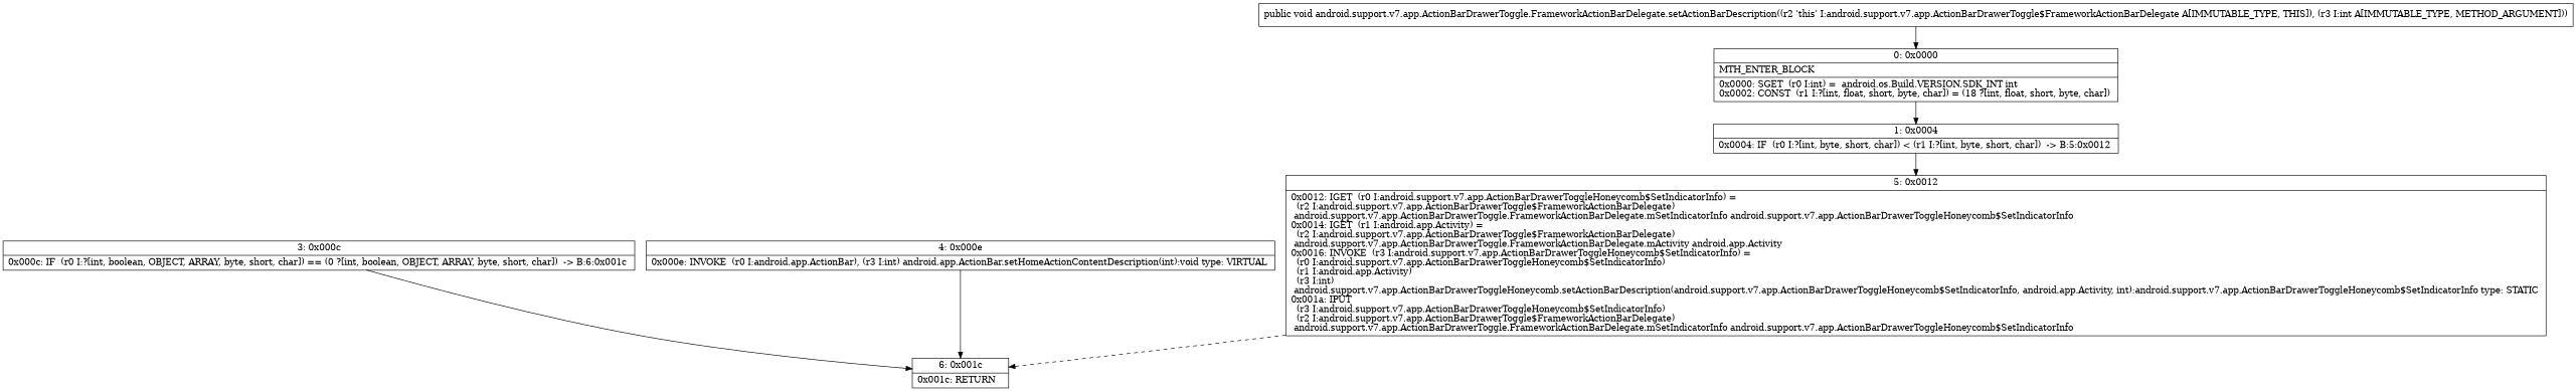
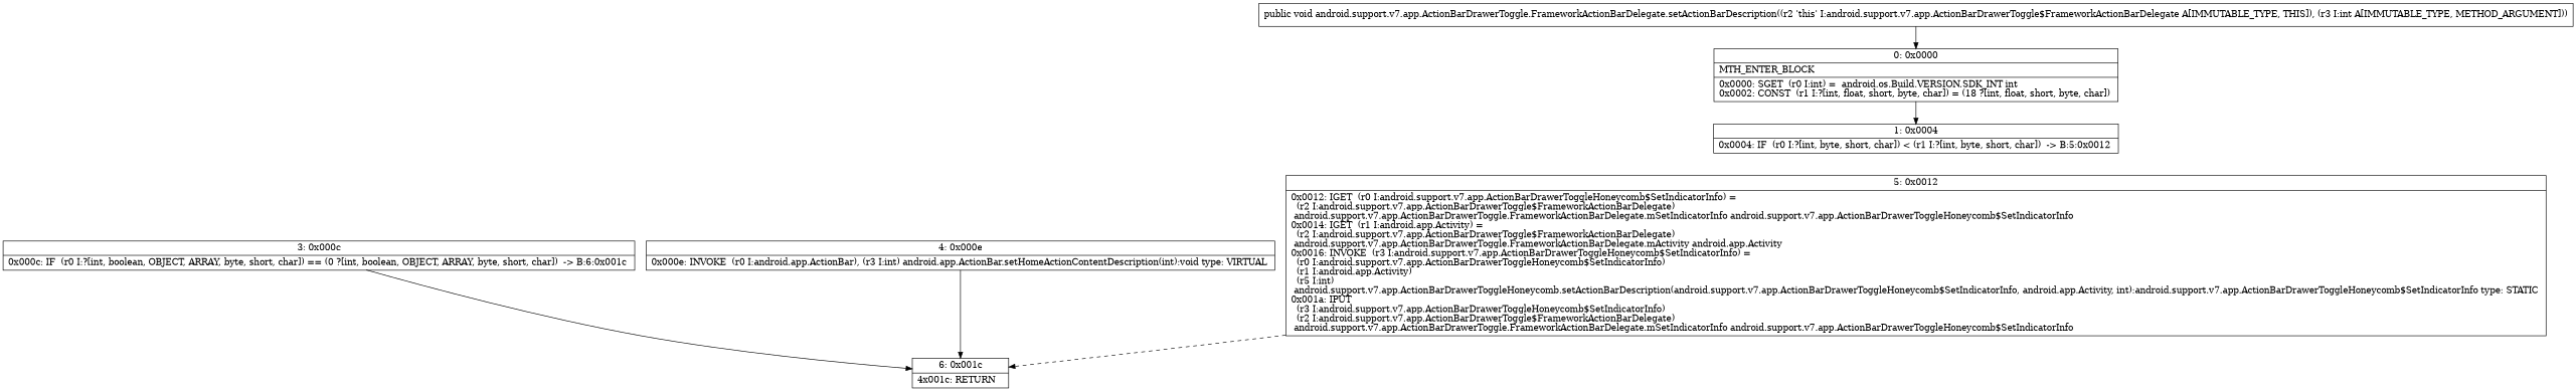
  digraph {
    node [shape=record]
    n1 [label="{0\:\ 0x0000|MTH_ENTER_BLOCK\l|0x0000: SGET  (r0 I:int) =  android.os.Build.VERSION.SDK_INT int \l0x0002: CONST  (r1 I:?[int, float, short, byte, char]) = (18 ?[int, float, short, byte, char]) \l}"]
    n2 [label="{1\:\ 0x0004|0x0004: IF  (r0 I:?[int, byte, short, char]) \< (r1 I:?[int, byte, short, char])  \-\> B:5:0x0012 \l}"]
-   n3 [label="{5\:\ 0x0012|0x0012: IGET  (r0 I:android.support.v7.app.ActionBarDrawerToggleHoneycomb$SetIndicatorInfo) = \l  (r2 I:android.support.v7.app.ActionBarDrawerToggle$FrameworkActionBarDelegate)\l android.support.v7.app.ActionBarDrawerToggle.FrameworkActionBarDelegate.mSetIndicatorInfo android.support.v7.app.ActionBarDrawerToggleHoneycomb$SetIndicatorInfo \l0x0014: IGET  (r1 I:android.app.Activity) = \l  (r2 I:android.support.v7.app.ActionBarDrawerToggle$FrameworkActionBarDelegate)\l android.support.v7.app.ActionBarDrawerToggle.FrameworkActionBarDelegate.mActivity android.app.Activity \l0x0016: INVOKE  (r3 I:android.support.v7.app.ActionBarDrawerToggleHoneycomb$SetIndicatorInfo) = \l  (r0 I:android.support.v7.app.ActionBarDrawerToggleHoneycomb$SetIndicatorInfo)\l  (r1 I:android.app.Activity)\l  (r3 I:int)\l android.support.v7.app.ActionBarDrawerToggleHoneycomb.setActionBarDescription(android.support.v7.app.ActionBarDrawerToggleHoneycomb$SetIndicatorInfo, android.app.Activity, int):android.support.v7.app.ActionBarDrawerToggleHoneycomb$SetIndicatorInfo type: STATIC \l0x001a: IPUT  \l  (r3 I:android.support.v7.app.ActionBarDrawerToggleHoneycomb$SetIndicatorInfo)\l  (r2 I:android.support.v7.app.ActionBarDrawerToggle$FrameworkActionBarDelegate)\l android.support.v7.app.ActionBarDrawerToggle.FrameworkActionBarDelegate.mSetIndicatorInfo android.support.v7.app.ActionBarDrawerToggleHoneycomb$SetIndicatorInfo \l}"]
-   n4 [label="{6\:\ 0x001c|0x001c: RETURN   \l}"]
+   n3 [label="{5\:\ 0x0012|0x0012: IGET  (r0 I:android.support.v7.app.ActionBarDrawerToggleHoneycomb$SetIndicatorInfo) = \l  (r2 I:android.support.v7.app.ActionBarDrawerToggle$FrameworkActionBarDelegate)\l android.support.v7.app.ActionBarDrawerToggle.FrameworkActionBarDelegate.mSetIndicatorInfo android.support.v7.app.ActionBarDrawerToggleHoneycomb$SetIndicatorInfo \l0x0014: IGET  (r1 I:android.app.Activity) = \l  (r2 I:android.support.v7.app.ActionBarDrawerToggle$FrameworkActionBarDelegate)\l android.support.v7.app.ActionBarDrawerToggle.FrameworkActionBarDelegate.mActivity android.app.Activity \l0x0016: INVOKE  (r3 I:android.support.v7.app.ActionBarDrawerToggleHoneycomb$SetIndicatorInfo) = \l  (r0 I:android.support.v7.app.ActionBarDrawerToggleHoneycomb$SetIndicatorInfo)\l  (r1 I:android.app.Activity)\l  (r5 I:int)\l android.support.v7.app.ActionBarDrawerToggleHoneycomb.setActionBarDescription(android.support.v7.app.ActionBarDrawerToggleHoneycomb$SetIndicatorInfo, android.app.Activity, int):android.support.v7.app.ActionBarDrawerToggleHoneycomb$SetIndicatorInfo type: STATIC \l0x001a: IPUT  \l  (r3 I:android.support.v7.app.ActionBarDrawerToggleHoneycomb$SetIndicatorInfo)\l  (r2 I:android.support.v7.app.ActionBarDrawerToggle$FrameworkActionBarDelegate)\l android.support.v7.app.ActionBarDrawerToggle.FrameworkActionBarDelegate.mSetIndicatorInfo android.support.v7.app.ActionBarDrawerToggleHoneycomb$SetIndicatorInfo \l}"]
+   n4 [label="{6\:\ 0x001c|4x001c: RETURN   \l}"]
    n5 [label="{3\:\ 0x000c|0x000c: IF  (r0 I:?[int, boolean, OBJECT, ARRAY, byte, short, char]) == (0 ?[int, boolean, OBJECT, ARRAY, byte, short, char])  \-\> B:6:0x001c \l}"]
    n6 [label="{4\:\ 0x000e|0x000e: INVOKE  (r0 I:android.app.ActionBar), (r3 I:int) android.app.ActionBar.setHomeActionContentDescription(int):void type: VIRTUAL \l}"]
    n7 [label="{public void android.support.v7.app.ActionBarDrawerToggle.FrameworkActionBarDelegate.setActionBarDescription((r2 'this' I:android.support.v7.app.ActionBarDrawerToggle$FrameworkActionBarDelegate A[IMMUTABLE_TYPE, THIS]), (r3 I:int A[IMMUTABLE_TYPE, METHOD_ARGUMENT])) }"]
    n1 -> n2
-   n2 -> n3
    n3 -> n4 [style=dashed]
    n5 -> n4
    n6 -> n4
    n7 -> n1
  }
